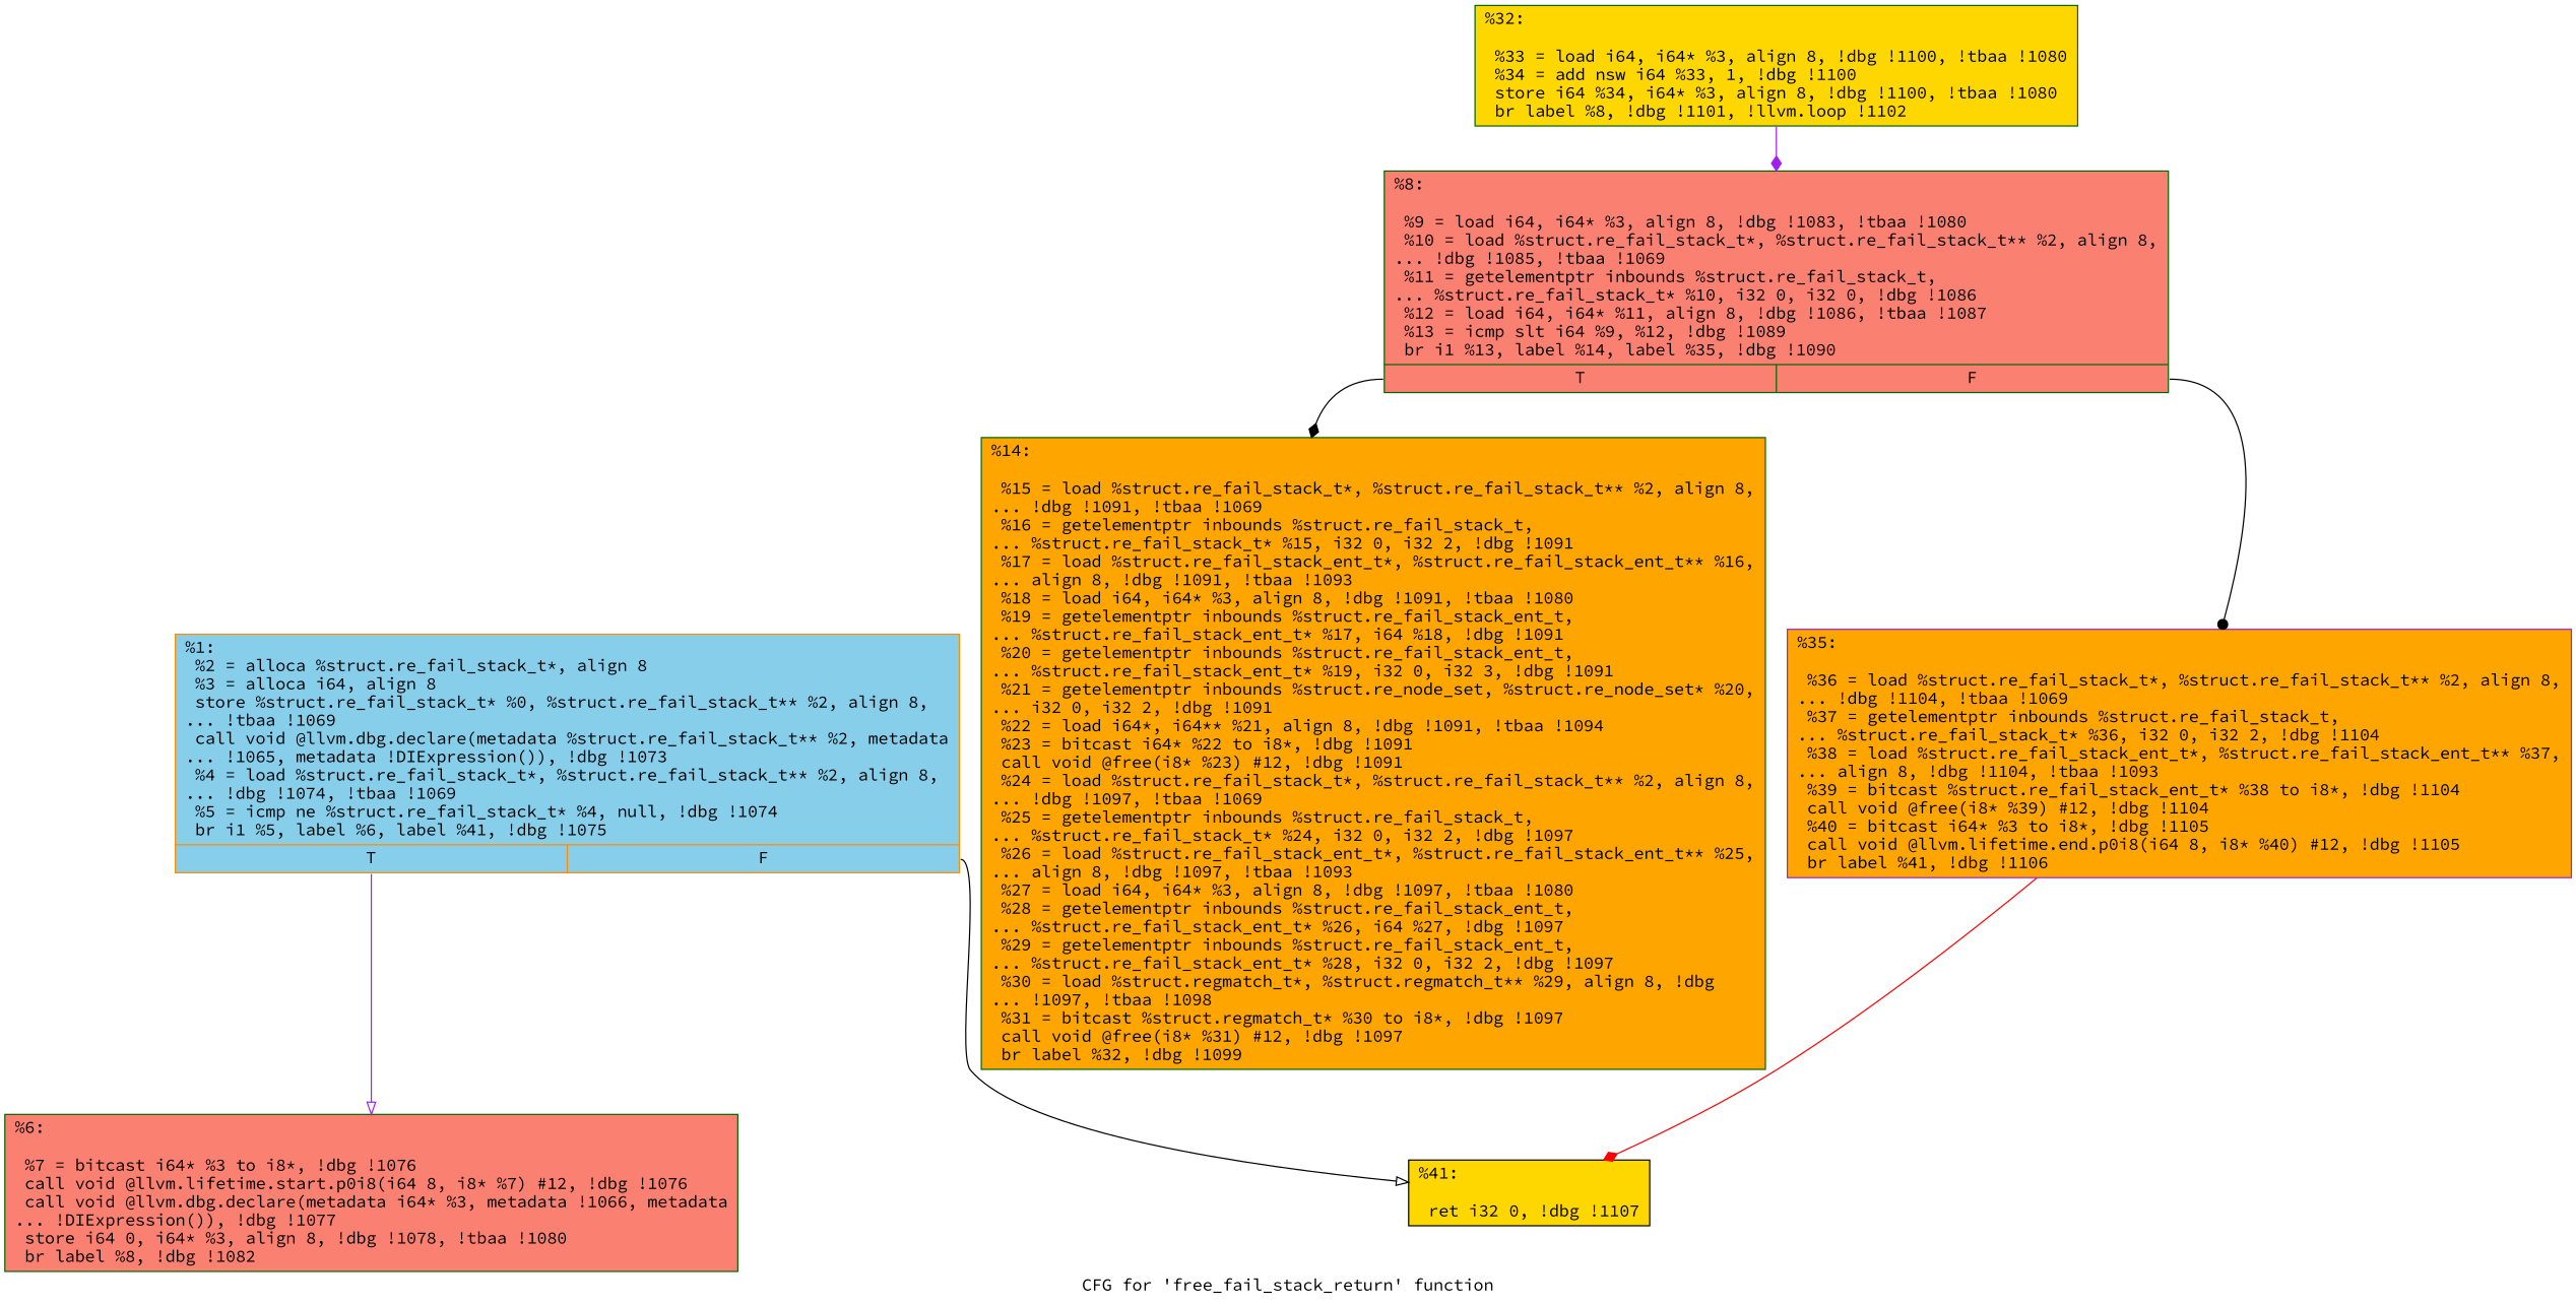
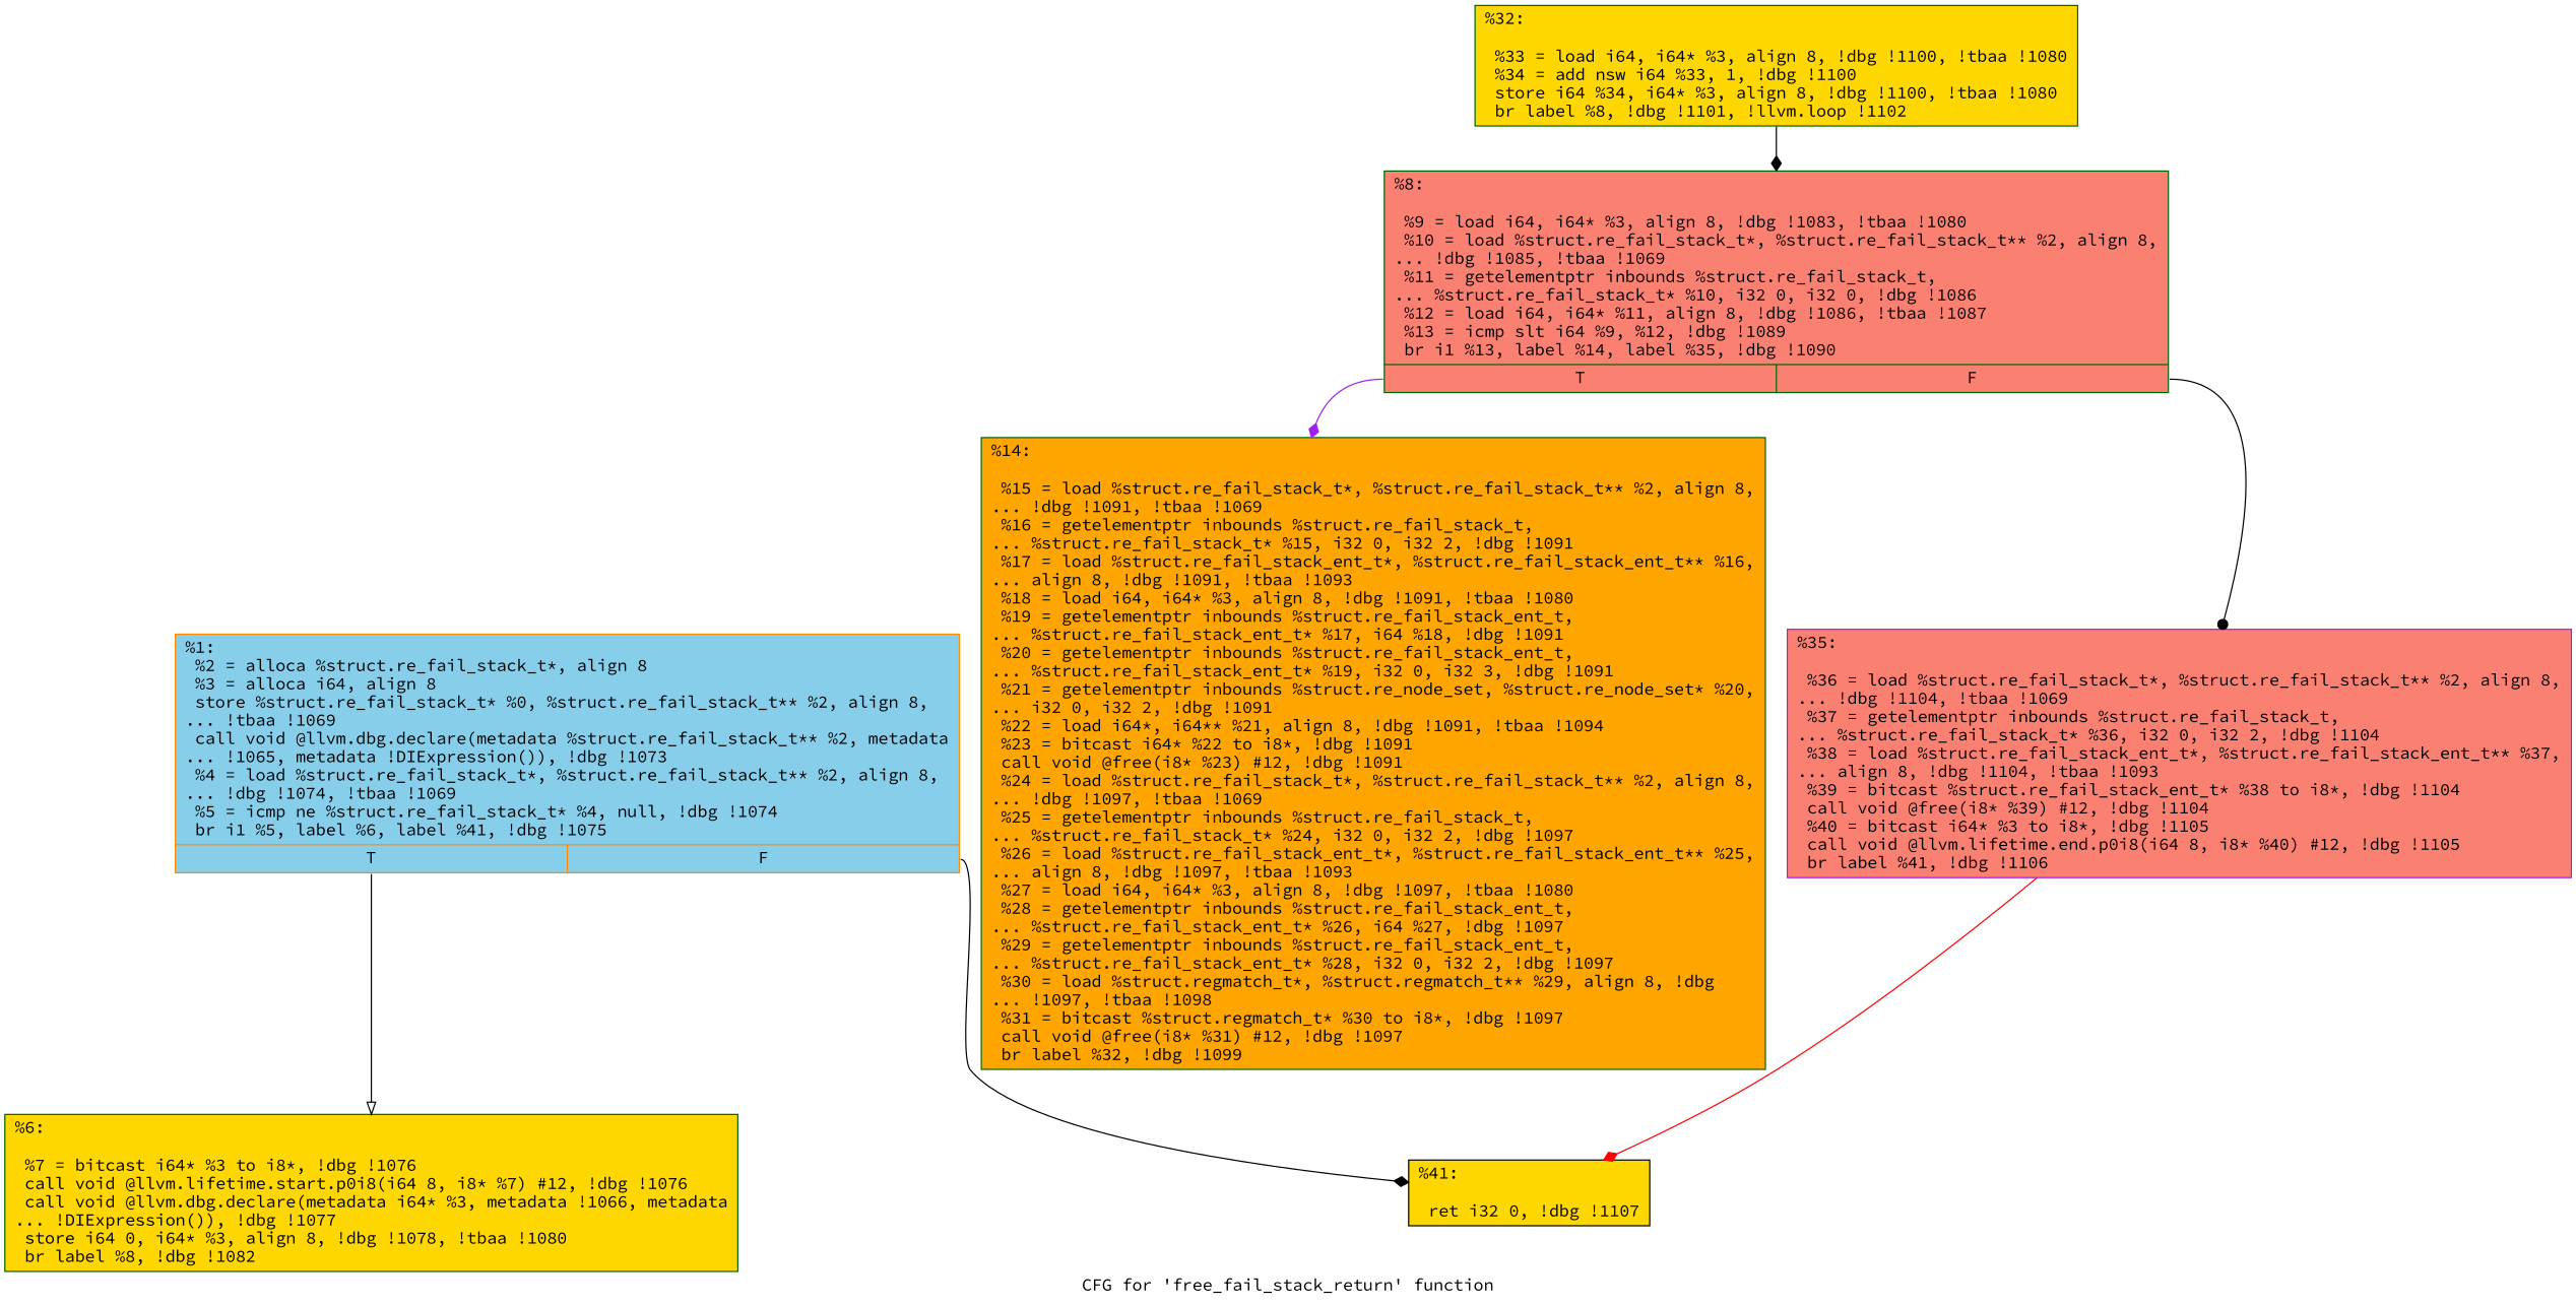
  digraph {
    fontname="Source Code Pro"
    label="CFG for 'free_fail_stack_return' function"
    node [color=darkgreen fillcolor=salmon fontname="Source Code Pro" shape=record style=filled]
    edge [arrowhead=diamond color=purple fontname="Source Code Pro"]
    n1 [color=darkorange fillcolor=skyblue label="{%1:\l  %2 = alloca %struct.re_fail_stack_t*, align 8\l  %3 = alloca i64, align 8\l  store %struct.re_fail_stack_t* %0, %struct.re_fail_stack_t** %2, align 8,\l... !tbaa !1069\l  call void @llvm.dbg.declare(metadata %struct.re_fail_stack_t** %2, metadata\l... !1065, metadata !DIExpression()), !dbg !1073\l  %4 = load %struct.re_fail_stack_t*, %struct.re_fail_stack_t** %2, align 8,\l... !dbg !1074, !tbaa !1069\l  %5 = icmp ne %struct.re_fail_stack_t* %4, null, !dbg !1074\l  br i1 %5, label %6, label %41, !dbg !1075\l|{<s0>T|<s1>F}}"]
-   n2 [label="{%6:\l\l  %7 = bitcast i64* %3 to i8*, !dbg !1076\l  call void @llvm.lifetime.start.p0i8(i64 8, i8* %7) #12, !dbg !1076\l  call void @llvm.dbg.declare(metadata i64* %3, metadata !1066, metadata\l... !DIExpression()), !dbg !1077\l  store i64 0, i64* %3, align 8, !dbg !1078, !tbaa !1080\l  br label %8, !dbg !1082\l}"]
+   n2 [fillcolor=gold label="{%6:\l\l  %7 = bitcast i64* %3 to i8*, !dbg !1076\l  call void @llvm.lifetime.start.p0i8(i64 8, i8* %7) #12, !dbg !1076\l  call void @llvm.dbg.declare(metadata i64* %3, metadata !1066, metadata\l... !DIExpression()), !dbg !1077\l  store i64 0, i64* %3, align 8, !dbg !1078, !tbaa !1080\l  br label %8, !dbg !1082\l}"]
    n3 [color=black fillcolor=gold label="{%41:\l\l  ret i32 0, !dbg !1107\l}"]
    n4 [label="{%8:\l\l  %9 = load i64, i64* %3, align 8, !dbg !1083, !tbaa !1080\l  %10 = load %struct.re_fail_stack_t*, %struct.re_fail_stack_t** %2, align 8,\l... !dbg !1085, !tbaa !1069\l  %11 = getelementptr inbounds %struct.re_fail_stack_t,\l... %struct.re_fail_stack_t* %10, i32 0, i32 0, !dbg !1086\l  %12 = load i64, i64* %11, align 8, !dbg !1086, !tbaa !1087\l  %13 = icmp slt i64 %9, %12, !dbg !1089\l  br i1 %13, label %14, label %35, !dbg !1090\l|{<s0>T|<s1>F}}"]
    n5 [fillcolor=orange label="{%14:\l\l  %15 = load %struct.re_fail_stack_t*, %struct.re_fail_stack_t** %2, align 8,\l... !dbg !1091, !tbaa !1069\l  %16 = getelementptr inbounds %struct.re_fail_stack_t,\l... %struct.re_fail_stack_t* %15, i32 0, i32 2, !dbg !1091\l  %17 = load %struct.re_fail_stack_ent_t*, %struct.re_fail_stack_ent_t** %16,\l... align 8, !dbg !1091, !tbaa !1093\l  %18 = load i64, i64* %3, align 8, !dbg !1091, !tbaa !1080\l  %19 = getelementptr inbounds %struct.re_fail_stack_ent_t,\l... %struct.re_fail_stack_ent_t* %17, i64 %18, !dbg !1091\l  %20 = getelementptr inbounds %struct.re_fail_stack_ent_t,\l... %struct.re_fail_stack_ent_t* %19, i32 0, i32 3, !dbg !1091\l  %21 = getelementptr inbounds %struct.re_node_set, %struct.re_node_set* %20,\l... i32 0, i32 2, !dbg !1091\l  %22 = load i64*, i64** %21, align 8, !dbg !1091, !tbaa !1094\l  %23 = bitcast i64* %22 to i8*, !dbg !1091\l  call void @free(i8* %23) #12, !dbg !1091\l  %24 = load %struct.re_fail_stack_t*, %struct.re_fail_stack_t** %2, align 8,\l... !dbg !1097, !tbaa !1069\l  %25 = getelementptr inbounds %struct.re_fail_stack_t,\l... %struct.re_fail_stack_t* %24, i32 0, i32 2, !dbg !1097\l  %26 = load %struct.re_fail_stack_ent_t*, %struct.re_fail_stack_ent_t** %25,\l... align 8, !dbg !1097, !tbaa !1093\l  %27 = load i64, i64* %3, align 8, !dbg !1097, !tbaa !1080\l  %28 = getelementptr inbounds %struct.re_fail_stack_ent_t,\l... %struct.re_fail_stack_ent_t* %26, i64 %27, !dbg !1097\l  %29 = getelementptr inbounds %struct.re_fail_stack_ent_t,\l... %struct.re_fail_stack_ent_t* %28, i32 0, i32 2, !dbg !1097\l  %30 = load %struct.regmatch_t*, %struct.regmatch_t** %29, align 8, !dbg\l... !1097, !tbaa !1098\l  %31 = bitcast %struct.regmatch_t* %30 to i8*, !dbg !1097\l  call void @free(i8* %31) #12, !dbg !1097\l  br label %32, !dbg !1099\l}"]
-   n6 [color=purple fillcolor=orange label="{%35:\l\l  %36 = load %struct.re_fail_stack_t*, %struct.re_fail_stack_t** %2, align 8,\l... !dbg !1104, !tbaa !1069\l  %37 = getelementptr inbounds %struct.re_fail_stack_t,\l... %struct.re_fail_stack_t* %36, i32 0, i32 2, !dbg !1104\l  %38 = load %struct.re_fail_stack_ent_t*, %struct.re_fail_stack_ent_t** %37,\l... align 8, !dbg !1104, !tbaa !1093\l  %39 = bitcast %struct.re_fail_stack_ent_t* %38 to i8*, !dbg !1104\l  call void @free(i8* %39) #12, !dbg !1104\l  %40 = bitcast i64* %3 to i8*, !dbg !1105\l  call void @llvm.lifetime.end.p0i8(i64 8, i8* %40) #12, !dbg !1105\l  br label %41, !dbg !1106\l}"]
+   n6 [color=purple label="{%35:\l\l  %36 = load %struct.re_fail_stack_t*, %struct.re_fail_stack_t** %2, align 8,\l... !dbg !1104, !tbaa !1069\l  %37 = getelementptr inbounds %struct.re_fail_stack_t,\l... %struct.re_fail_stack_t* %36, i32 0, i32 2, !dbg !1104\l  %38 = load %struct.re_fail_stack_ent_t*, %struct.re_fail_stack_ent_t** %37,\l... align 8, !dbg !1104, !tbaa !1093\l  %39 = bitcast %struct.re_fail_stack_ent_t* %38 to i8*, !dbg !1104\l  call void @free(i8* %39) #12, !dbg !1104\l  %40 = bitcast i64* %3 to i8*, !dbg !1105\l  call void @llvm.lifetime.end.p0i8(i64 8, i8* %40) #12, !dbg !1105\l  br label %41, !dbg !1106\l}"]
    n7 [fillcolor=gold label="{%32:\l\l  %33 = load i64, i64* %3, align 8, !dbg !1100, !tbaa !1080\l  %34 = add nsw i64 %33, 1, !dbg !1100\l  store i64 %34, i64* %3, align 8, !dbg !1100, !tbaa !1080\l  br label %8, !dbg !1101, !llvm.loop !1102\l}"]
-   n1 -> n2 [arrowhead=onormal tailport=s0]
-   n1 -> n3 [arrowhead=onormal color=black tailport=s1]
-   n4 -> n5 [color=black tailport=s0]
+   n1 -> n2 [arrowhead=onormal color=black tailport=s0]
+   n1 -> n3 [color=black tailport=s1]
+   n4 -> n5 [tailport=s0]
    n4 -> n6 [arrowhead=dot color=black tailport=s1]
    n6 -> n3 [color=red]
-   n7 -> n4
+   n7 -> n4 [color=black]
  }
